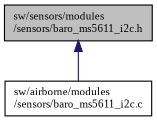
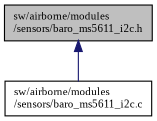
  digraph {
    fontname="Liberation Serif"
    node [color=black fontname="Liberation Serif" fontsize=10 shape=record style=filled]
-   n1 [fillcolor=grey75 fontcolor=black height=0.2 label="sw/sensors/modules\l/sensors/baro_ms5611_i2c.h" width=0.4]
+   n1 [fillcolor=grey75 fontcolor=black height=0.2 label="sw/airborne/modules\l/sensors/baro_ms5611_i2c.h" width=0.4]
    n2 [fillcolor=white height=0.2 label="sw/airborne/modules\l/sensors/baro_ms5611_i2c.c" width=0.4]
    n1 -> n2 [color=midnightblue dir=back fontname="Liberation Serif" fontsize=10 labelfontname=FreeSans labelfontsize=10 style=solid]
  }
